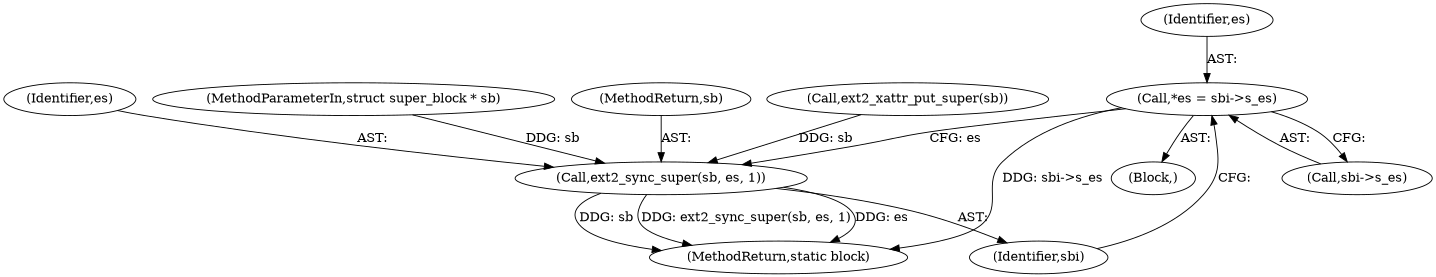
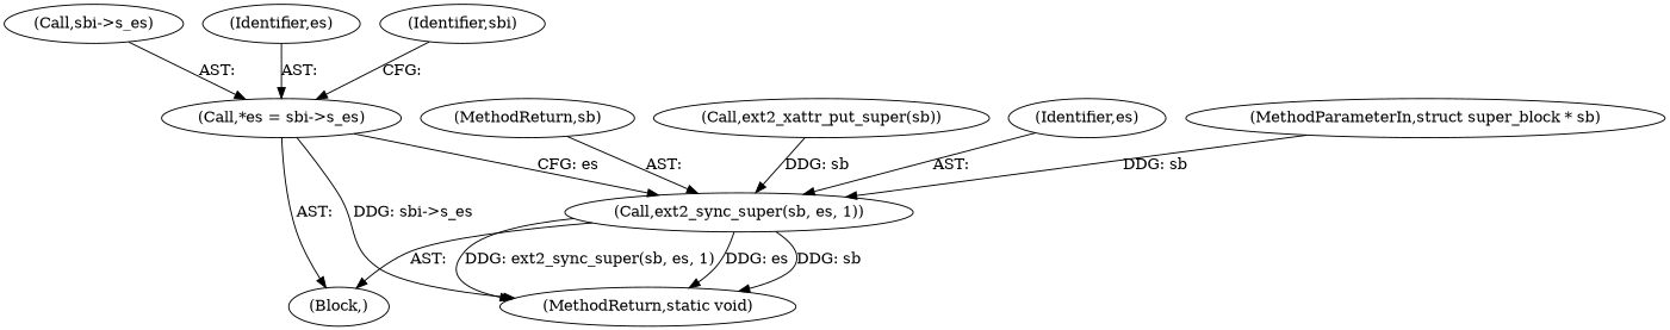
  digraph {
    n1 [label="(Call,*es = sbi->s_es)"]
    n2 [label="(Call,ext2_sync_super(sb, es, 1))"]
    n3 [label="(Call,sbi->s_es)"]
    n4 [label="(Block,)"]
-   n5 [label="(MethodReturn,static block)"]
+   n5 [label="(MethodReturn,static void)"]
    n6 [label="(Identifier,es)"]
    n7 [label="(MethodParameterIn,struct super_block * sb)"]
    n8 [label="(Identifier,es)"]
    n9 [label="(Identifier,sbi)"]
    n10 [label="(MethodReturn,sb)"]
    n11 [label="(Call,ext2_xattr_put_super(sb))"]
    n1 -> n2 [label="CFG: es"]
-   n1 -> n3 [label="CFG: "]
    n1 -> n4 [label="AST: "]
    n1 -> n5 [label="DDG: sbi->s_es"]
-   n2 -> n9 [label="AST: "]
+   n2 -> n4 [label="AST: "]
    n2 -> n5 [label="DDG: ext2_sync_super(sb, es, 1)"]
    n2 -> n5 [label="DDG: es"]
    n2 -> n5 [label="DDG: sb"]
    n3 -> n1 [label="AST: "]
    n6 -> n2 [label="AST: "]
    n7 -> n2 [label="DDG: sb"]
    n8 -> n1 [label="AST: "]
    n9 -> n1 [label="CFG: "]
    n10 -> n2 [label="AST: "]
    n11 -> n2 [label="DDG: sb"]
  }
